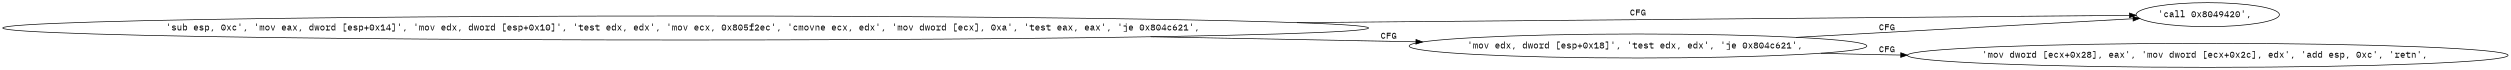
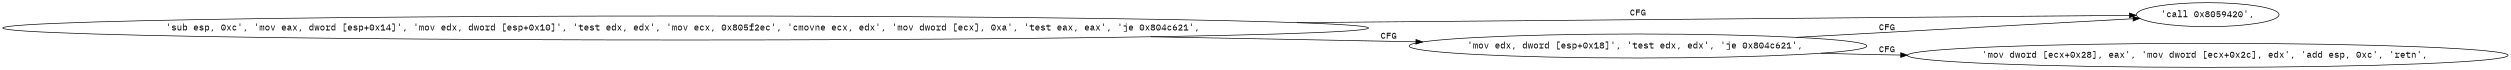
  digraph {
    rankdir=LR
    fontname="IBM Plex Mono"
    node [fontname="IBM Plex Mono"]
    edge [fontname="IBM Plex Mono"]
    n1 [label="'sub esp, 0xc', 'mov eax, dword [esp+0x14]', 'mov edx, dword [esp+0x10]', 'test edx, edx', 'mov ecx, 0x805f2ec', 'cmovne ecx, edx', 'mov dword [ecx], 0xa', 'test eax, eax', 'je 0x804c621', "]
-   n2 [label="'call 0x8049420', "]
+   n2 [label="'call 0x8059420',"]
    n3 [label="'mov edx, dword [esp+0x18]', 'test edx, edx', 'je 0x804c621', "]
    n4 [label="'mov dword [ecx+0x28], eax', 'mov dword [ecx+0x2c], edx', 'add esp, 0xc', 'retn', "]
    n1 -> n2 [label=CFG]
    n1 -> n3 [label=CFG]
    n3 -> n2 [label=CFG]
    n3 -> n4 [label=CFG]
  }
